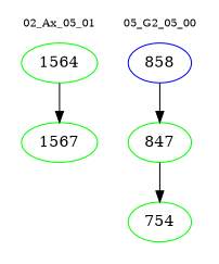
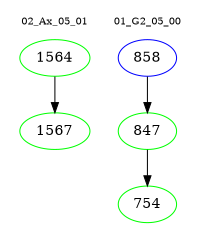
  digraph {
    node [color=green]
    edge [color=black]
    n1 [label=1564]
    n2 [label=1567]
    n3 [color=blue label=858]
    n4 [label=847]
    n5 [label=754]
    subgraph cluster_1 {
      color=white
      fontsize=10
      label="02_Ax_05_01"
      n1
      n2
    }
    subgraph cluster_2 {
      color=white
      fontsize=10
-     label="05_G2_05_00"
+     label="01_G2_05_00"
      n3
      n4
      n5
    }
    n1 -> n2
    n3 -> n4
    n4 -> n5
  }
